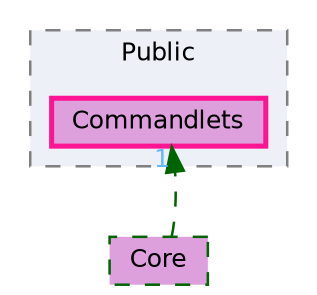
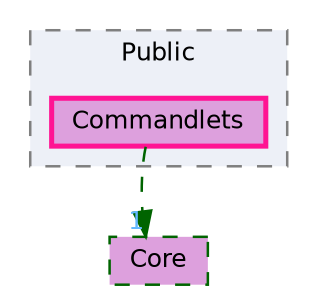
  digraph {
    compound=true
    node [fillcolor=plum fontname=Helvetica fontsize=10 shape=box]
    n1 [color=deeppink height=0.2 label=Commandlets style="filled,bold" width=0.4]
    n2 [color=darkgreen height=0.2 label=Core style="filled,dashed" width=0.4]
    subgraph cluster_1 {
      bgcolor="#edf0f7"
      fontname=Helvetica
      fontsize=10
      label=Public
      pencolor=grey50
      style="filled,dashed"
      n1
    }
-   n2 -> n1 [color=darkgreen fontcolor=steelblue1 fontname=Helvetica fontsize=10 headlabel=1 labeldistance=1.5 labelfontname=Helvetica labelfontsize=10 style=dashed]
+   n1 -> n2 [color=darkgreen fontcolor=steelblue1 fontname=Helvetica fontsize=10 headlabel=1 labeldistance=1.5 labelfontname=Helvetica labelfontsize=10 style=dashed]
  }
